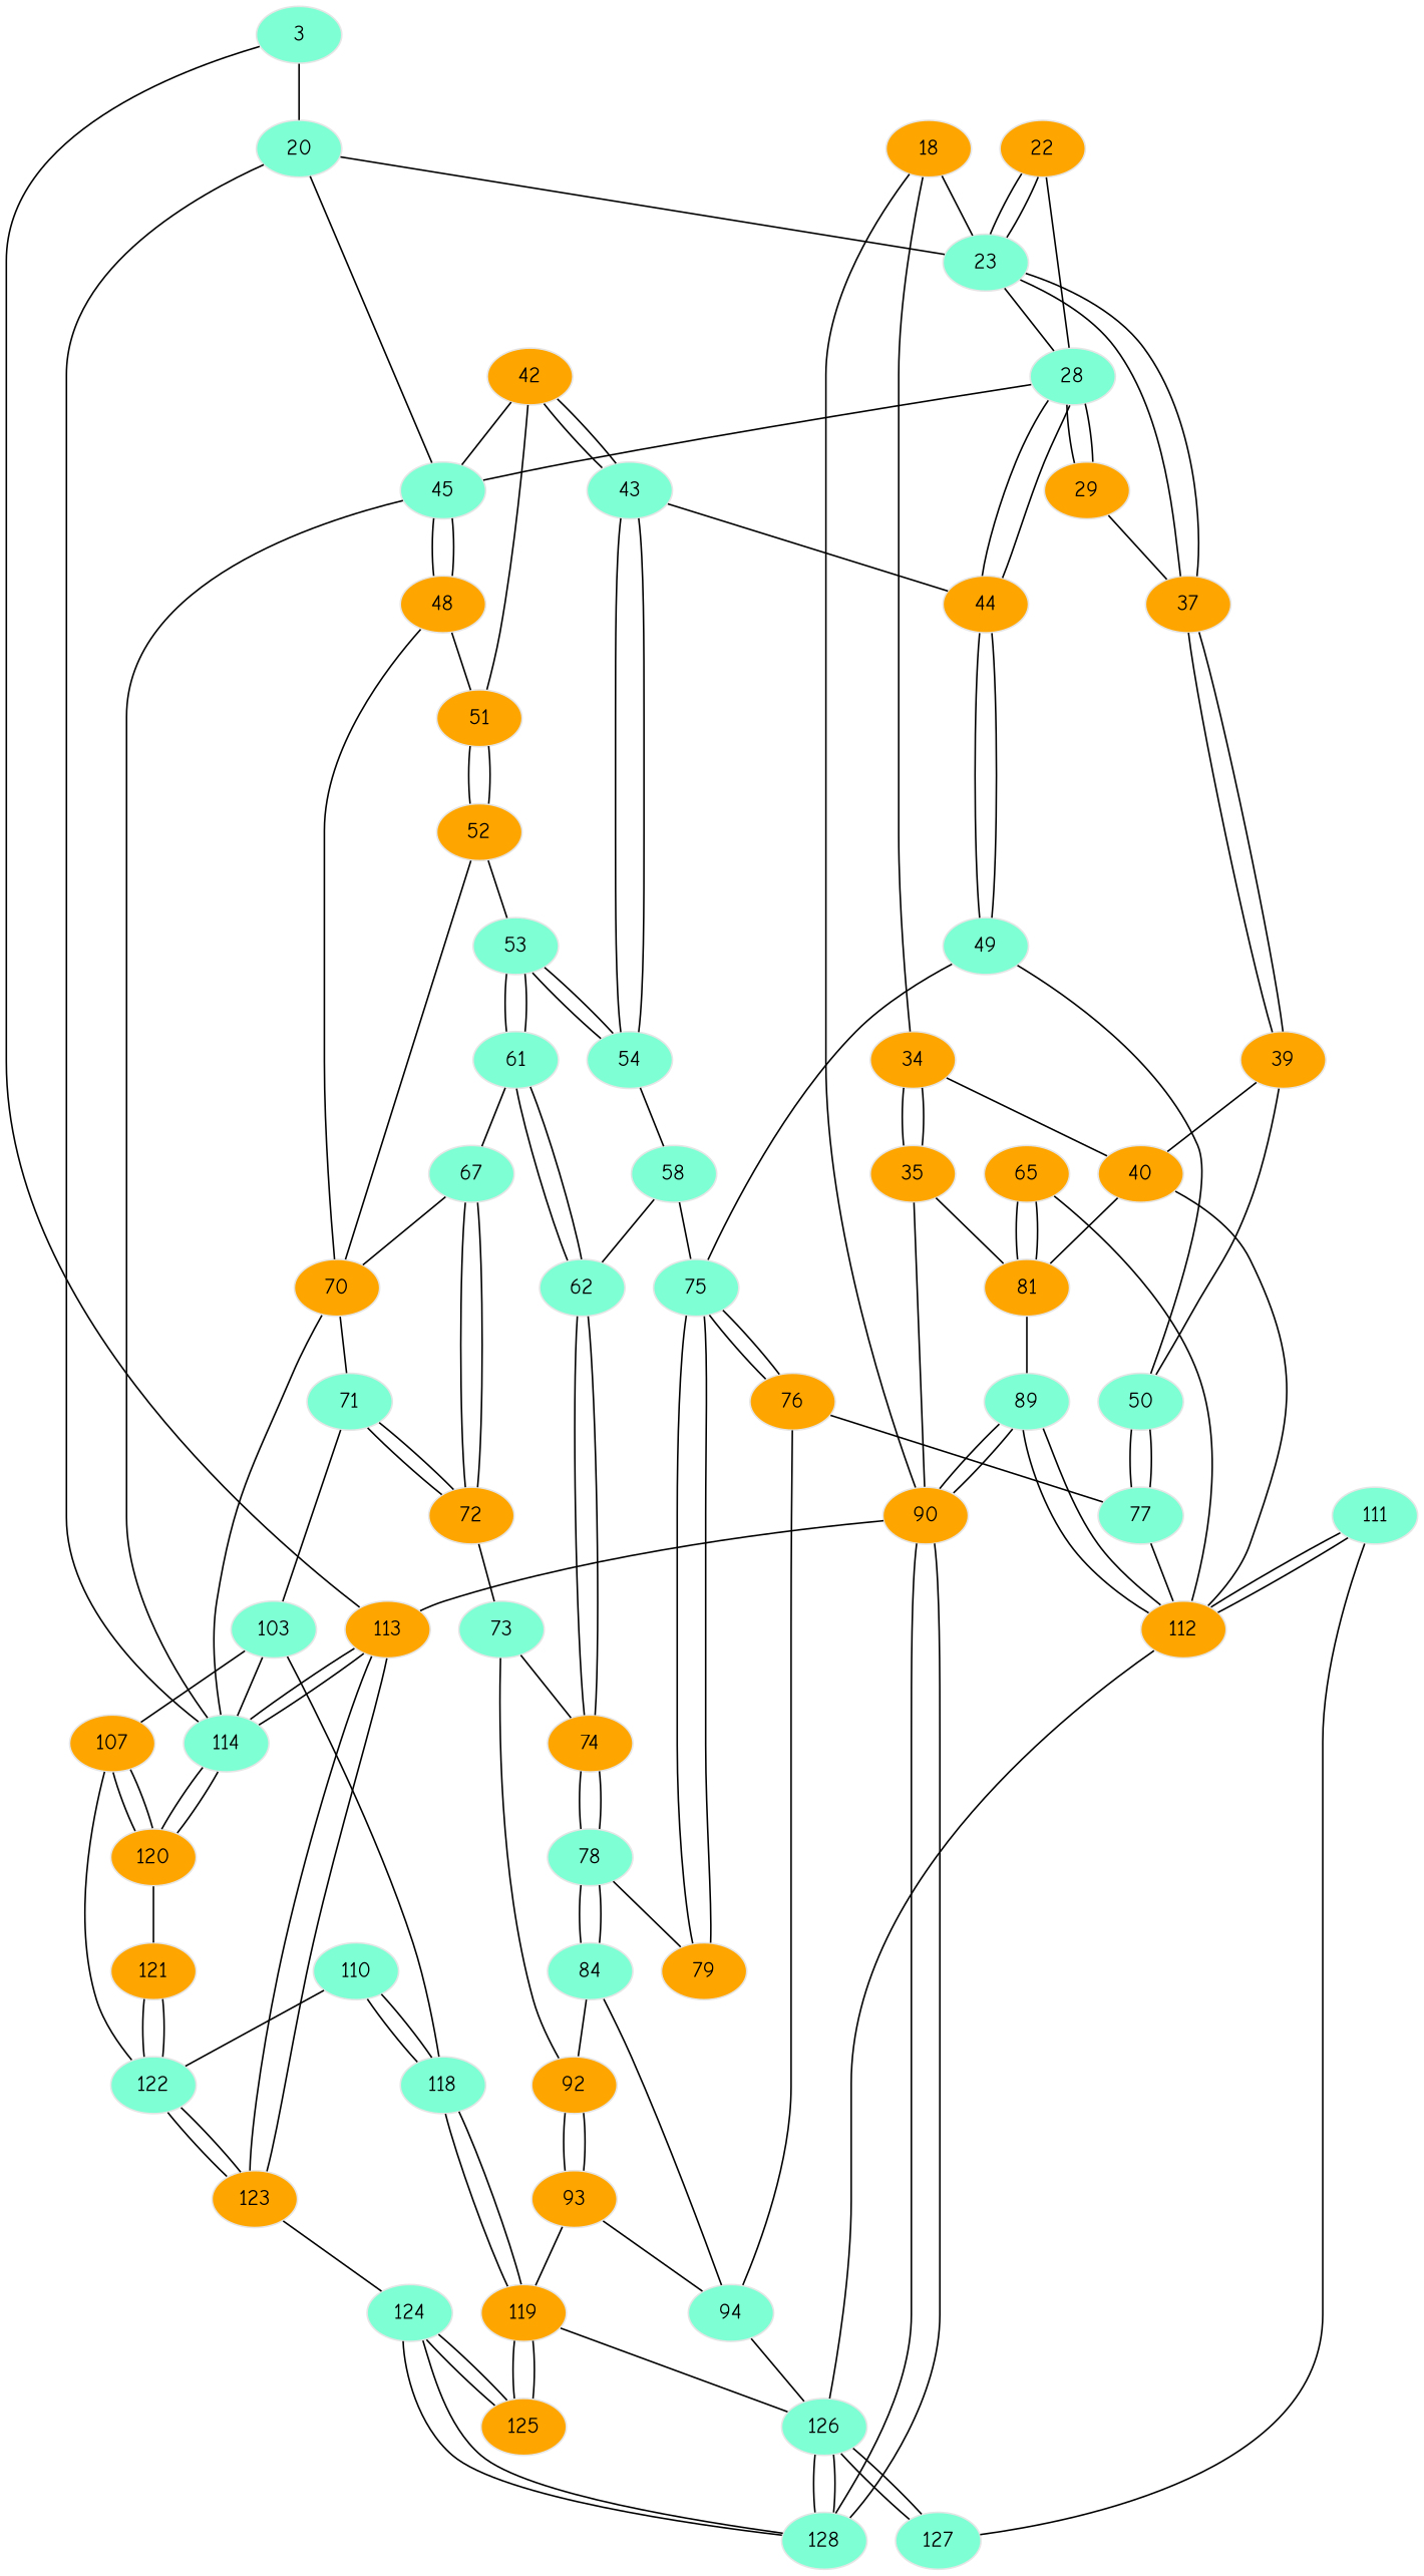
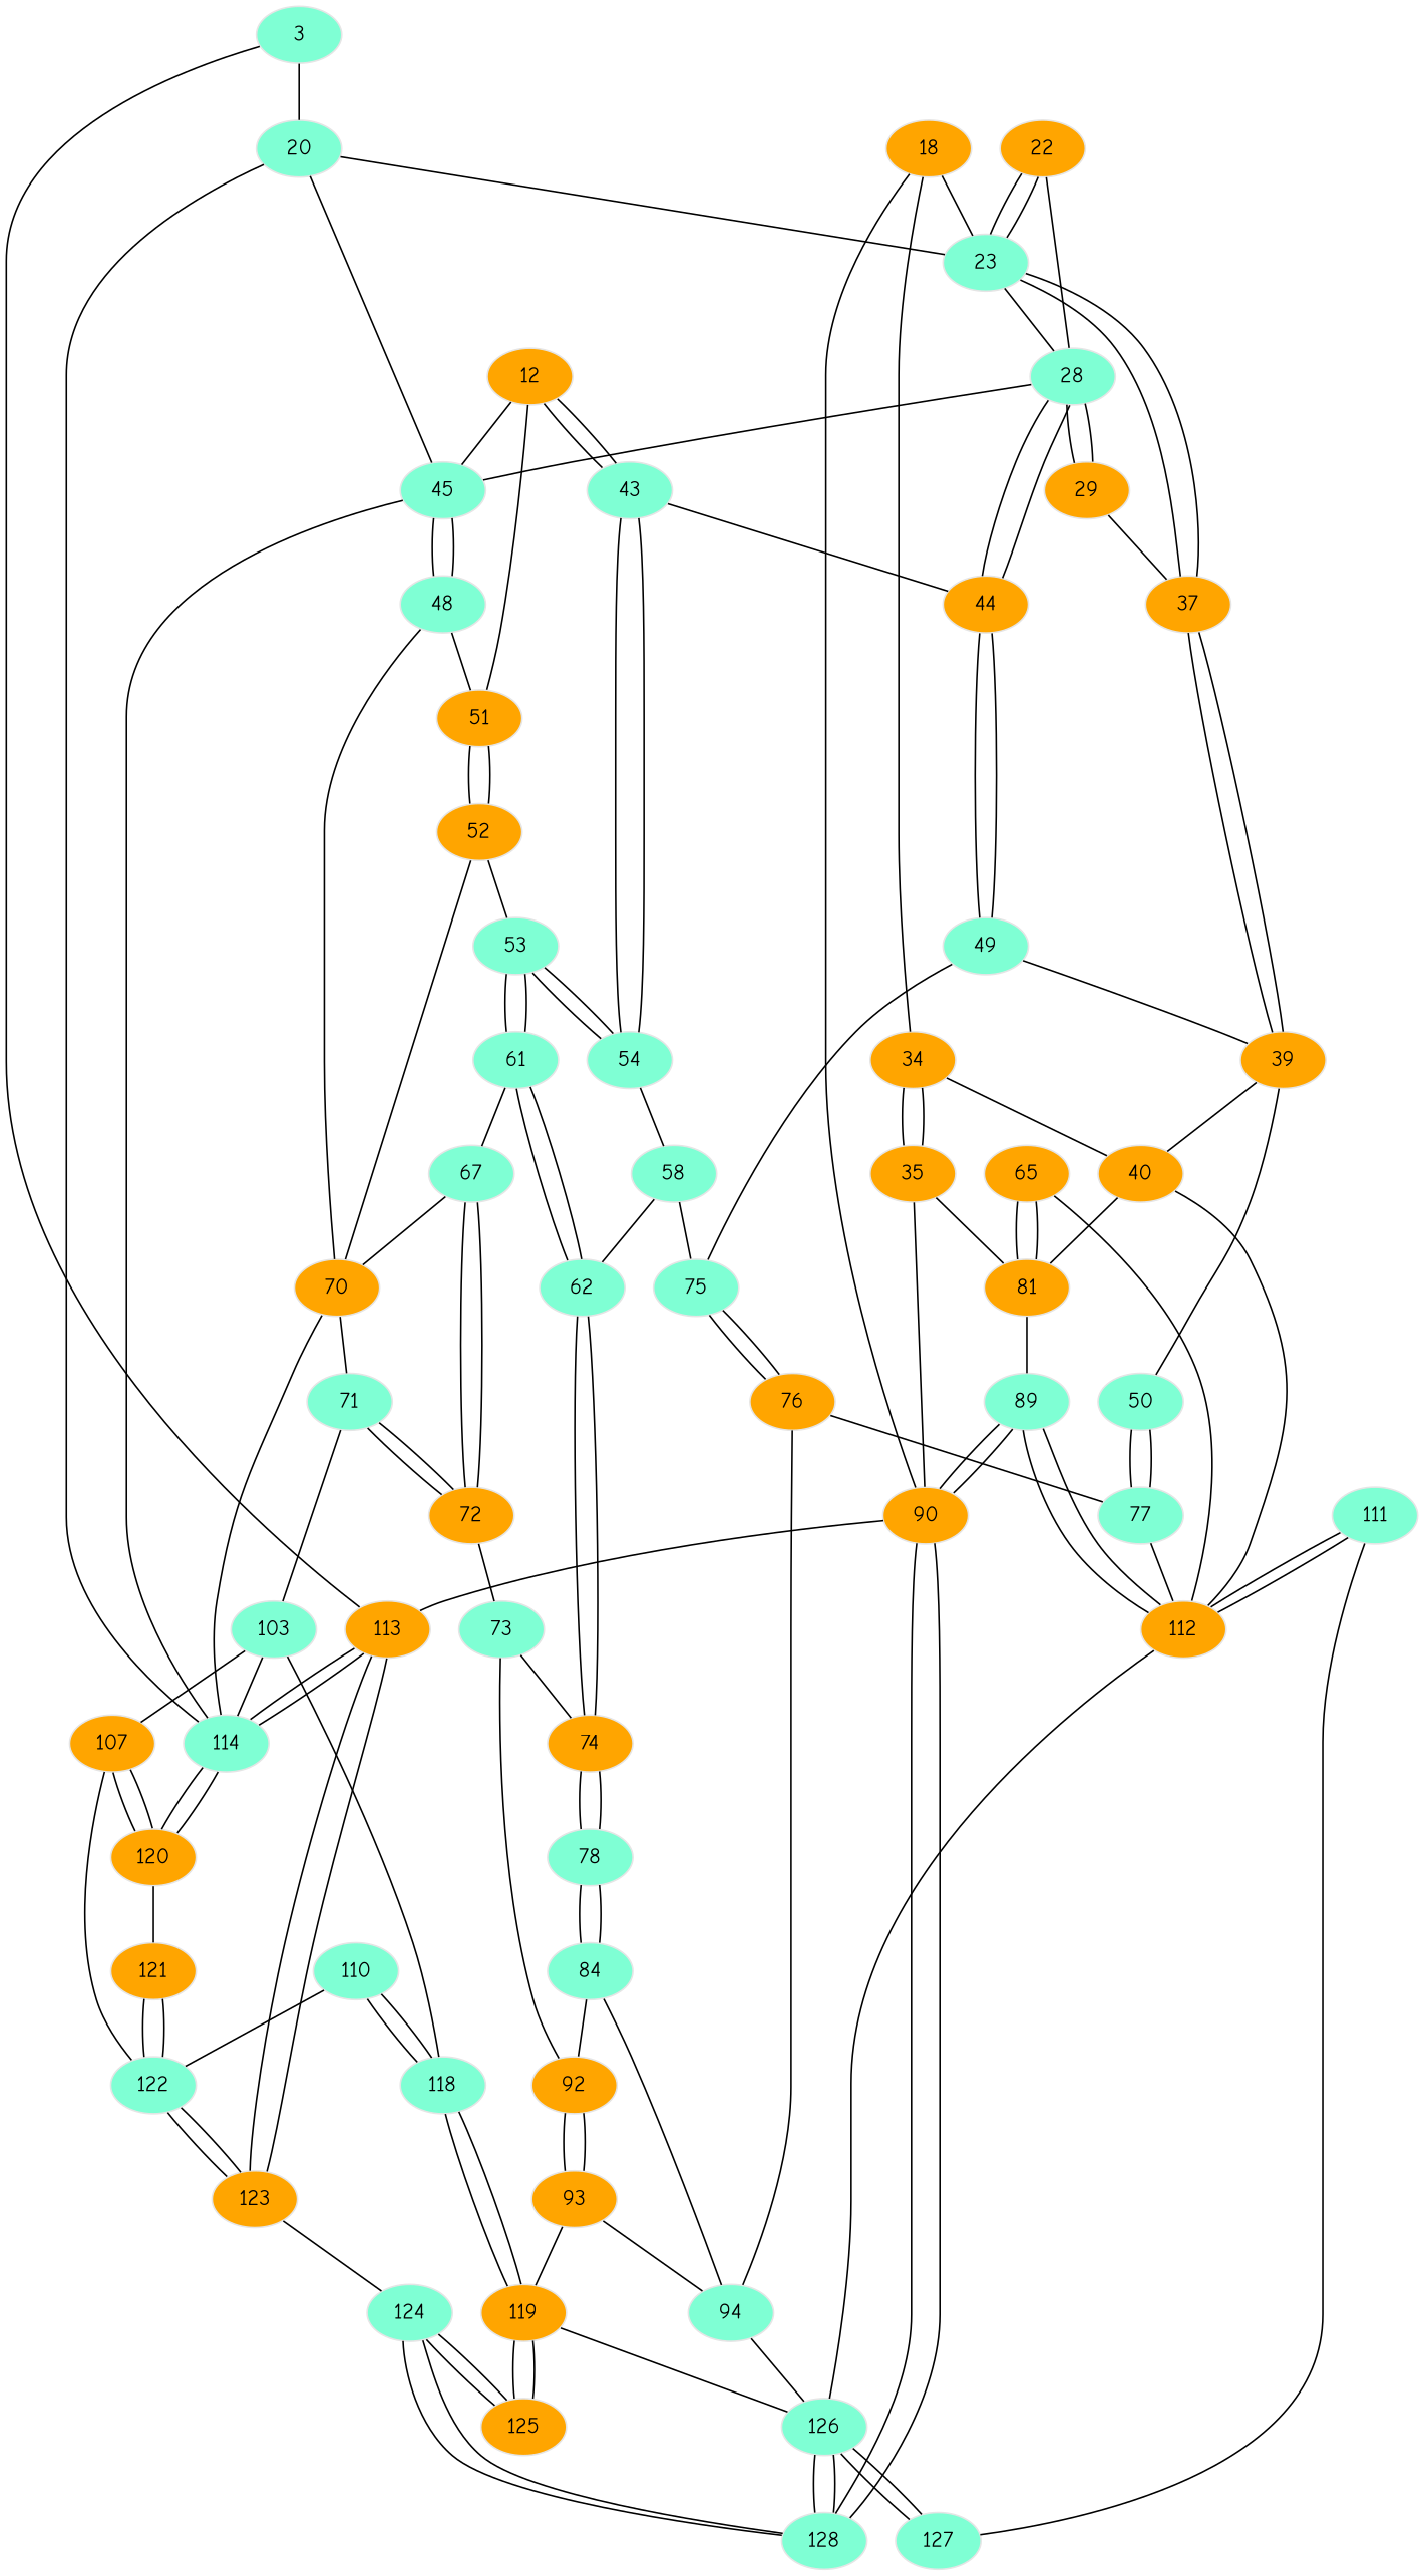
  graph {
    fontname="Comic Neue"
    node [color=gray90 fillcolor=aquamarine fontname="Comic Neue" style=filled]
    edge [fontname="Comic Neue"]
    3 [super="+2+1"]
    20 [super="+5+8"]
    113 [fillcolor=orange super="+9"]
    23 [super="+18+16"]
    45 [super="+33"]
    114 [super="+101+69"]
    123 [fillcolor=orange]
    n8 [fillcolor=orange label=18 super="+11+12"]
    34 [fillcolor=orange]
    90 [fillcolor=orange super="+10"]
    28 [super="+27+26"]
    37 [fillcolor=orange]
    35 [fillcolor=orange]
    40 [fillcolor=orange super="+39"]
    128
-   48 [fillcolor=orange]
+   48
    120 [fillcolor=orange]
    22 [fillcolor=orange super="+21"]
    29 [fillcolor=orange]
    44 [fillcolor=orange]
    n21 [fillcolor=orange label=39]
    49
    81 [fillcolor=orange super="+56+57"]
    112 [fillcolor=orange super="+96"]
    89 [super="+88"]
    50
    77
    126 [super="+117+100+97"]
-   42 [fillcolor=orange super="+41"]
+   42 [fillcolor=orange super="+41" label=12]
    43
    51 [fillcolor=orange]
    54
    52 [fillcolor=orange]
    58
    75 [super="+60+59"]
    70 [fillcolor=orange super="+66+47"]
    71
    76 [fillcolor=orange]
-   79 [fillcolor=orange]
    53
    61
    62
    67
    74 [fillcolor=orange]
    72 [fillcolor=orange]
    78
    65 [fillcolor=orange]
    73
    103 [super="+102+86"]
    107 [fillcolor=orange]
    118 [super="+105+104"]
    92 [fillcolor=orange super="+83+82"]
    93 [fillcolor=orange]
    84
    94 [super="+91"]
    119 [fillcolor=orange super="+115+116+106"]
    125 [fillcolor=orange]
    127 [super="+98"]
    122 [super="+109+108"]
    121 [fillcolor=orange]
    110
    111 [super="+99"]
    124
    3 -- 20 [weight=3]
    3 -- 113
    20 -- 23
    20 -- 45
    20 -- 114
    113 -- 114 [weight=2]
    113 -- 114
    113 -- 123
    113 -- 123
    23 -- 28
    23 -- 37
    23 -- 37
    45 -- 114
    45 -- 48
    45 -- 48
    114 -- 120
    114 -- 120
    123 -- 124
    n8 -- 23 [weight=3]
    n8 -- 34
    n8 -- 90
    34 -- 35
    34 -- 35
    34 -- 40
    90 -- 113 [weight=2]
    90 -- 128
    90 -- 128
    28 -- 45
    28 -- 29 [weight=2]
    28 -- 29
    28 -- 44
    28 -- 44
    37 -- n21
    37 -- n21
    35 -- 90
    35 -- 81
    40 -- 81
    40 -- 112
    48 -- 51
    48 -- 70
    120 -- 121
    22 -- 23 [weight=2]
    22 -- 23
    22 -- 28 [weight=2]
    29 -- 37
    44 -- 49
    44 -- 49
    n21 -- 40
    n21 -- 50
-   49 -- 50
+   49 -- n21
    49 -- 75
    81 -- 89
    112 -- 126
    89 -- 90
    89 -- 90
    89 -- 112 [weight=2]
    89 -- 112
    50 -- 77
    50 -- 77
    77 -- 112
    126 -- 128
    126 -- 128
    126 -- 127 [weight=2]
    126 -- 127
    42 -- 45 [weight=2]
    42 -- 43
    42 -- 43
    42 -- 51
    43 -- 44
    43 -- 54
    43 -- 54
    51 -- 52
    51 -- 52
    54 -- 58
    52 -- 70
    52 -- 53
    58 -- 75
    58 -- 62
    75 -- 76
    75 -- 76
-   75 -- 79 [weight=2]
-   75 -- 79
    70 -- 114 [weight=2]
    70 -- 71
    71 -- 72
    71 -- 72
    71 -- 103
    76 -- 77
    76 -- 94
    53 -- 54
    53 -- 54
    53 -- 61
    53 -- 61
    61 -- 62
    61 -- 62
    61 -- 67
    62 -- 74
    62 -- 74
    67 -- 70
    67 -- 72
    67 -- 72
    74 -- 78
    74 -- 78
    72 -- 73
-   78 -- 79
    78 -- 84
    78 -- 84
    65 -- 81 [weight=2]
    65 -- 81
    65 -- 112
    73 -- 74
    73 -- 92
    103 -- 114 [weight=2]
    103 -- 107
    103 -- 118
    107 -- 120
    107 -- 120
    107 -- 122
    118 -- 119 [weight=2]
    118 -- 119
    92 -- 93
    92 -- 93
    93 -- 94
    93 -- 119
    84 -- 92
    84 -- 94
    94 -- 126
    119 -- 126
    119 -- 125 [weight=2]
    119 -- 125
    122 -- 123
    122 -- 123
    121 -- 122 [weight=2]
    121 -- 122
    110 -- 118 [weight=2]
    110 -- 118
    110 -- 122
    111 -- 112 [weight=2]
    111 -- 112
    111 -- 127 [weight=2]
    124 -- 128
    124 -- 128
    124 -- 125
    124 -- 125
  }
